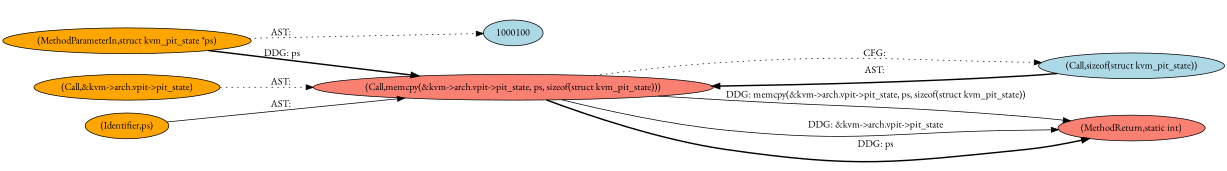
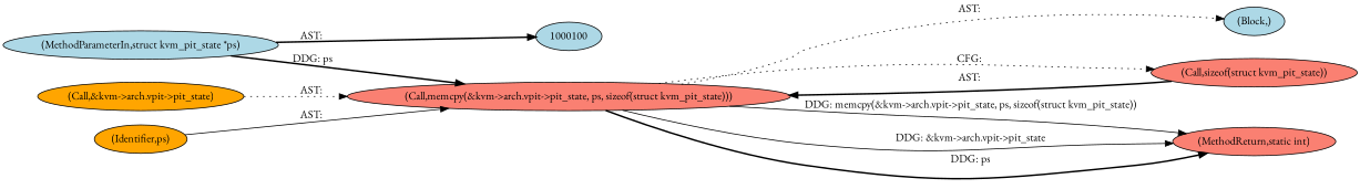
  digraph {
    fontname="EB Garamond"
    rankdir=LR
    node [fillcolor=lightblue fontname="EB Garamond" style=filled]
    edge [fontname="EB Garamond" style=dotted]
    n1 [fillcolor=salmon label="(Call,memcpy(&kvm->arch.vpit->pit_state, ps, sizeof(struct kvm_pit_state)))"]
-   n3 [label="(Call,sizeof(struct kvm_pit_state))"]
+   n2 [label="(Block,)"]
+   n3 [fillcolor=salmon label="(Call,sizeof(struct kvm_pit_state))"]
    n4 [fillcolor=salmon label="(MethodReturn,static int)"]
-   n5 [fillcolor=orange label="(MethodParameterIn,struct kvm_pit_state *ps)"]
+   n5 [label="(MethodParameterIn,struct kvm_pit_state *ps)"]
    1000100
    n7 [fillcolor=orange label="(Call,&kvm->arch.vpit->pit_state)"]
    n8 [fillcolor=orange label="(Identifier,ps)"]
+   n1 -> n2 [label="AST: "]
    n1 -> n3 [label="CFG: "]
    n1 -> n4 [label="DDG: memcpy(&kvm->arch.vpit->pit_state, ps, sizeof(struct kvm_pit_state))" style=solid]
    n1 -> n4 [label="DDG: &kvm->arch.vpit->pit_state" style=solid]
    n1 -> n4 [label="DDG: ps" style=bold]
    n3 -> n1 [label="AST: " style=bold]
    n5 -> n1 [label="DDG: ps" style=bold]
-   n5 -> 1000100 [label="AST: "]
+   n5 -> 1000100 [label="AST: " style=bold]
    n7 -> n1 [label="AST: "]
    n8 -> n1 [label="AST: " style=solid]
  }
